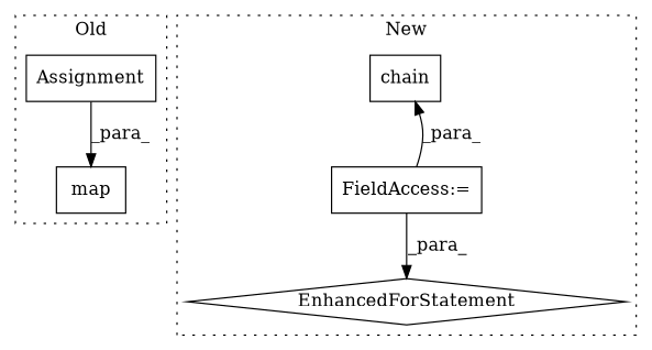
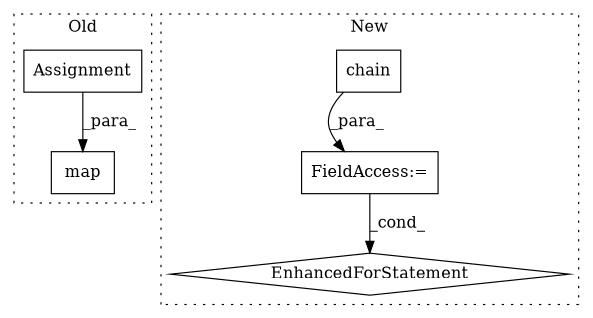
  digraph {
    node [a=32 l="53,2" s="2885,3007" shape=box]
    n1 [l="4,1" label=map s="2948,2997"]
    n2 [a=22 l=16 label=Assignment s=2981]
    n3 [l="6,1" label=chain s="2963,3006"]
    n4 [a=70 label=EnhancedForStatement shape=diamond]
    n5 [a=7 label="FieldAccess:="]
    subgraph cluster_1 {
      label=Old
      style=dotted
      n1
      n2
    }
    subgraph cluster_2 {
      label=New
      style=dotted
      n3
      n4
      n5
    }
    n2 -> n1 [label=_para_]
-   n5 -> n3 [label=_para_]
-   n5 -> n4 [label=_para_]
+   n3 -> n5 [label=_para_]
+   n5 -> n4 [label=_cond_]
  }
